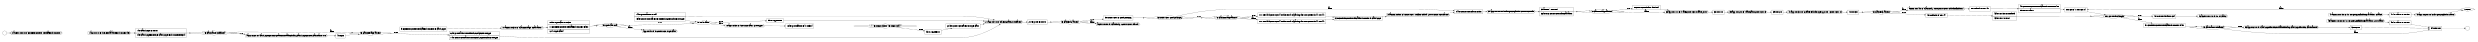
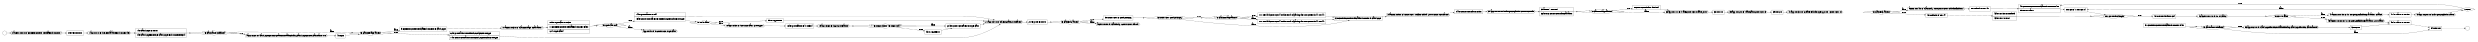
  digraph {
    rankdir=LR
    node [color=black fillcolor=white shape=none style=filled]
    edge [color=black]
    n1 [label=<<font color="black">     <table border="0" cellborder="1" cellspacing="0" cellpadding="10">       <tr><td align="left">49:GLOBAL_context.LexicalEnvironment = lex</td></tr>       <tr><td align="left">59:return status</td></tr>     </table>   </font>> margin=0]
    n2 [label=<<font color="black">     <table border="0" cellborder="1" cellspacing="0" cellpadding="10">       <tr><td align="left">__x16__ = (+ __x16__ 1i)</td></tr>     </table>   </font>> margin=0]
    n3 [label=<<font color="black">(&lt; __x16__ __x15__.length)</font>> shape=diamond]
    n4 [label=<<font color="black">(= ClassBody absent)</font>> shape=diamond]
    n5 [label=<<font color="black">access __x8__ = (ClassBody &quot;ConstructorMethod&quot;)</font>> shape=cds]
    n6 [label=<<font color="black">     <table border="0" cellborder="1" cellspacing="0" cellpadding="10">       <tr><td align="left">let constructor = CONST_empty</td></tr>     </table>   </font>> margin=0]
    n7 [label=<<font color="black">(= constructor CONST_empty)</font>> shape=diamond]
    n8 [label=<<font color="black">47:access __x19__ = (m &quot;PropertyDefinitionEvaluation&quot; F false)</font>> shape=cds]
    n9 [label=<<font color="black">     <table border="0" cellborder="1" cellspacing="0" cellpadding="10">       <tr><td align="left">47:let status = __x19__</td></tr>     </table>   </font>> margin=0]
    n10 [label=<<font color="black">48:app __x20__ = (IsAbruptCompletion status)</font>> shape=cds]
    n11 [label=<<font color="black">     <table border="0" cellborder="1" cellspacing="0" cellpadding="10">       <tr><td align="left">54:return F</td></tr>     </table>   </font>> margin=0]
    n12 [label=" " shape=circle]
    n13 [label=<<font color="black">46:access __x17__ = (m &quot;IsStatic&quot;)</font>> shape=cds]
+   n14 [label=<<font color="black">(= __x17__ false)</font>> shape=diamond]
    n15 [label=<<font color="black">45:access __x18__ = (m &quot;PropertyDefinitionEvaluation&quot; proto false)</font>> shape=cds]
    n16 [label=<<font color="black">     <table border="0" cellborder="1" cellspacing="0" cellpadding="10">       <tr><td align="left">14:let protoParent = null</td></tr>       <tr><td align="left">15:let constructorParent = INTRINSIC_FunctionPrototype</td></tr>     </table>   </font>> margin=0]
    n17 [label=<<font color="black">21:app __x7__ = (ObjectCreate protoParent)</font>> shape=cds]
    n18 [label=<<font color="black">(= __x4__ false)</font>> shape=diamond]
    n19 [label=<<font color="black">     <table border="0" cellborder="1" cellspacing="0" cellpadding="10">       <tr><td align="left">21:let proto = __x7__</td></tr>     </table>   </font>> margin=0]
    n20 [label=<<font color="black">     <table border="0" cellborder="1" cellspacing="0" cellpadding="10">       <tr><td align="left">45:let status = __x18__</td></tr>     </table>   </font>> margin=0]
    n21 [label=<<font color="black">__x20__</font>> shape=diamond]
    n22 [label=<<font color="black">34:access __x9__ = (constructor &quot;DefineMethod&quot; proto constructorParent)</font>> shape=cds]
    n23 [label=<<font color="black">     <table border="0" cellborder="1" cellspacing="0" cellpadding="10">       <tr><td align="left">34:let constructorInfo = __x9__</td></tr>     </table>   </font>> margin=0]
    n24 [label=<<font color="black">35:app __x10__ = (IsAbruptCompletion constructorInfo)</font>> shape=cds]
    n25 [label=<<font color="black">10:access __x3__ = (ClassHeritage &quot;Evaluation&quot;)</font>> shape=cds]
    n26 [label=<<font color="black">     <table border="0" cellborder="1" cellspacing="0" cellpadding="10">       <tr><td align="left">10:let superclass = __x3__</td></tr>       <tr><td align="left">11:GLOBAL_context.LexicalEnvironment = lex</td></tr>       <tr><td align="left">12:[? superclass]</td></tr>     </table>   </font>> margin=0]
    n27 [label=<<font color="black">(= superclass null)</font>> shape=diamond]
    n28 [label=<<font color="black">     <table border="0" cellborder="1" cellspacing="0" cellpadding="10">       <tr><td align="left">F.ConstructorKind = &quot;derived&quot;</td></tr>     </table>   </font>> margin=0]
    n29 [label=<<font color="black">38:app __x11__ = (MakeConstructor F false proto)</font>> shape=cds]
    n30 [label=<<font color="black">     <table border="0" cellborder="1" cellspacing="0" cellpadding="10">       <tr><td align="left">38:__x11__</td></tr>     </table>   </font>> margin=0]
    n31 [label=<<font color="black">(= ClassHeritage absent)</font>> shape=diamond]
    n32 [label=<<font color="black">     <table border="0" cellborder="1" cellspacing="0" cellpadding="10">       <tr><td align="left">6:let protoParent = INTRINSIC_ObjectPrototype</td></tr>       <tr><td align="left">7:let constructorParent = INTRINSIC_FunctionPrototype</td></tr>     </table>   </font>> margin=0]
    n33 [label=<<font color="black">     <table border="0" cellborder="1" cellspacing="0" cellpadding="10">       <tr><td align="left">9:GLOBAL_context.LexicalEnvironment = classScope</td></tr>     </table>   </font>> margin=0]
    n34 [label=<<font color="black">     <table border="0" cellborder="1" cellspacing="0" cellpadding="10">       <tr><td align="left">53:__x21__</td></tr>     </table>   </font>> margin=0]
    n35 [label=<<font color="black">(! (|| (= __x6__ Object) (= __x6__ Null)))</font>> shape=diamond]
    n36 [label=<<font color="black">     <table border="0" cellborder="1" cellspacing="0" cellpadding="10">       <tr><td align="left">20:let constructorParent = superclass</td></tr>     </table>   </font>> margin=0]
    n37 [label=<<font color="black">     <table border="0" cellborder="1" cellspacing="0" cellpadding="10">       <tr><td align="left">throw TypeError</td></tr>     </table>   </font>> margin=0]
    n38 [label=<<font color="black">app __x4__ = (IsConstructor superclass)</font>> shape=cds]
    n39 [label=<<font color="black">18:app __x5__ = (Get superclass &quot;prototype&quot;)</font>> shape=cds]
    n40 [label=<<font color="black">     <table border="0" cellborder="1" cellspacing="0" cellpadding="10">       <tr><td align="left">throw TypeError</td></tr>     </table>   </font>> margin=0]
    n41 [label=<<font color="black">     <table border="0" cellborder="1" cellspacing="0" cellpadding="10">       <tr><td align="left">35:assert (! __x10__)</td></tr>       <tr><td align="left">36:let F = constructorInfo.Evaluation</td></tr>     </table>   </font>> margin=0]
    n42 [label=<<font color="black">39:app __x12__ = (MakeClassConstructor F)</font>> shape=cds]
    n43 [label=<<font color="black">     <table border="0" cellborder="1" cellspacing="0" cellpadding="10">       <tr><td align="left">39:__x12__</td></tr>     </table>   </font>> margin=0]
    n44 [label=<<font color="black">40:app __x13__ = (CreateMethodProperty proto &quot;constructor&quot; F)</font>> shape=cds]
    n45 [label=<<font color="black">     <table border="0" cellborder="1" cellspacing="0" cellpadding="10">       <tr><td align="left">51:GLOBAL_context.LexicalEnvironment = lex</td></tr>     </table>   </font>> margin=0]
    n46 [label=<<font color="black">(! (= className undefined))</font>> shape=diamond]
    n47 [label=<<font color="black">53:app __x21__ = (classScopeEnvRec.InitializeBinding classScopeEnvRec className F)</font>> shape=cds]
    n48 [label=<<font color="black">     <table border="0" cellborder="1" cellspacing="0" cellpadding="10">       <tr><td align="left">1:let classScope = __x1__</td></tr>       <tr><td align="left">2:let classScopeEnvRec = classScope.EnvironmentRecord</td></tr>     </table>   </font>> margin=0]
    n49 [label=<<font color="black">(! (= className undefined))</font>> shape=diamond]
    n50 [label=<<font color="black">4:app __x2__ = (classScopeEnvRec.CreateImmutableBinding classScopeEnvRec className true)</font>> shape=cds]
    n51 [label=<<font color="black">(= ClassBody absent)</font>> shape=diamond]
    n52 [label=<<font color="black">     <table border="0" cellborder="1" cellspacing="0" cellpadding="10">       <tr><td align="left">let methods = (new [])</td></tr>     </table>   </font>> margin=0]
    n53 [label=<<font color="black">access __x14__ = (ClassBody &quot;NonConstructorMethodDefinitions&quot;)</font>> shape=cds]
    n54 [label=<<font color="black">     <table border="0" cellborder="1" cellspacing="0" cellpadding="10">       <tr><td align="left">43:let __x15__ = methods</td></tr>       <tr><td align="left">43:let __x17__ = 0i</td></tr>     </table>   </font>> margin=0]
    n55 [label=<<font color="black">     <table border="0" cellborder="1" cellspacing="0" cellpadding="10">       <tr><td align="left">let methods = __x14__</td></tr>     </table>   </font>> margin=0]
    n56 [label=<<font color="black">     <table border="0" cellborder="1" cellspacing="0" cellpadding="10">       <tr><td align="left">??? &quot;Let id:{constructor} be the result of parsing the source text in:{} out:{}&quot;</td></tr>     </table>   </font>> margin=0]
    n57 [label=<<font color="black">     <table border="0" cellborder="1" cellspacing="0" cellpadding="10">       <tr><td align="left">33:GLOBAL_context.LexicalEnvironment = classScope</td></tr>     </table>   </font>> margin=0]
    n58 [label=<<font color="black">     <table border="0" cellborder="1" cellspacing="0" cellpadding="10">       <tr><td align="left">let m = __x15__[__x16__]</td></tr>     </table>   </font>> margin=0]
-   n59 [label=<<font color="black">     <table border="0" cellborder="1" cellspacing="0" cellpadding="10">       <tr><td align="left">40:__x13__</td></tr>     </table>   </font>> margin=0]
    n60 [label=<<font color="black">(! (= ClassHeritage absent))</font>> shape=diamond]
    n61 [label=<<font color="black">     <table border="0" cellborder="1" cellspacing="0" cellpadding="10">       <tr><td align="left">4:__x2__</td></tr>     </table>   </font>> margin=0]
+   n62 [label=<<font color="black">     <table border="0" cellborder="1" cellspacing="0" cellpadding="10">       <tr><td align="left">0:let lex = __x0__</td></tr>     </table>   </font>> margin=0]
    n63 [label=<<font color="black">1:app __x1__ = (NewDeclarativeEnvironment lex)</font>> shape=cds]
    n64 [label=<<font color="black">(! (= ClassHeritage absent))</font>> shape=diamond]
+   n65 [label=<<font color="black">19:app __x6__ = (Type protoParent)</font>> shape=cds]
    n66 [label=<<font color="black">     <table border="0" cellborder="1" cellspacing="0" cellpadding="10">       <tr><td align="left">??? &quot;Let id:{constructor} be the result of parsing the source text in:{} out:{}&quot;</td></tr>     </table>   </font>> margin=0]
    n67 [label=<<font color="black">0:access __x0__ = (GLOBAL_context &quot;LexicalEnvironment&quot;)</font>> shape=cds]
    n68 [label=<<font color="black">     <table border="0" cellborder="1" cellspacing="0" cellpadding="10">       <tr><td align="left">18:let protoParent = [? __x5__]</td></tr>     </table>   </font>> margin=0]
    n69 [label=" " shape=circle]
    n1 -> n2
    n2 -> n3
-   n3 -> n45 [label=<<font color="black">false</font>>]
    n3 -> n58 [label=<<font color="black">true</font>>]
    n4 -> n5 [label=<<font color="black">false</font>>]
    n4 -> n6 [label=<<font color="black">true</font>>]
    n6 -> n7
-   n7 -> n23 [label=<<font color="black">false</font>>]
+   n7 -> n57 [label=<<font color="black">false</font>>]
    n7 -> n60 [label=<<font color="black">true</font>>]
    n8 -> n9
    n9 -> n10
    n10 -> n21
    n11 -> n12
+   n13 -> n14
+   n14 -> n8 [label=<<font color="black">false</font>>]
+   n14 -> n15 [label=<<font color="black">true</font>>]
    n15 -> n20
    n16 -> n17
    n16 -> n18
    n17 -> n19
    n18 -> n39 [label=<<font color="black">false</font>>]
    n18 -> n40 [label=<<font color="black">true</font>>]
    n19 -> n4
    n20 -> n11
+   n21 -> n1 [label=<<font color="black">true</font>>]
    n21 -> n2 [label=<<font color="black">false</font>>]
    n22 -> n23
    n23 -> n24
    n24 -> n41
    n25 -> n26
    n26 -> n27
-   n27 -> n18 [label=<<font color="black">true</font>>]
+   n27 -> n16 [label=<<font color="black">true</font>>]
    n27 -> n38 [label=<<font color="black">false</font>>]
    n28 -> n29
    n29 -> n30
    n30 -> n42
    n31 -> n32 [label=<<font color="black">true</font>>]
+   n31 -> n33 [label=<<font color="black">false</font>>]
    n32 -> n17
    n33 -> n25
-   n34 -> n11
+   n34 -> n20
+   n35 -> n36 [label=<<font color="black">false</font>>]
    n35 -> n37 [label=<<font color="black">true</font>>]
    n36 -> n17
    n37 -> n36
    n39 -> n68
    n40 -> n17
    n41 -> n64
    n42 -> n43
    n43 -> n44
-   n44 -> n59
    n45 -> n46
    n46 -> n11 [label=<<font color="black">false</font>>]
    n46 -> n47 [label=<<font color="black">true</font>>]
    n47 -> n34
    n48 -> n49
    n49 -> n31 [label=<<font color="black">false</font>>]
    n49 -> n50 [label=<<font color="black">true</font>>]
    n50 -> n61
    n51 -> n52 [label=<<font color="black">true</font>>]
    n51 -> n53 [label=<<font color="black">false</font>>]
    n52 -> n54
    n53 -> n55
    n54 -> n3
    n55 -> n1
    n56 -> n57
    n57 -> n22
    n58 -> n13
-   n59 -> n51
    n60 -> n56 [label=<<font color="black">true</font>>]
    n60 -> n66 [label=<<font color="black">false</font>>]
    n61 -> n31
+   n62 -> n63
    n63 -> n48
    n64 -> n28 [label=<<font color="black">true</font>>]
    n64 -> n29 [label=<<font color="black">false</font>>]
+   n65 -> n35
    n66 -> n57
+   n67 -> n62
+   n68 -> n65
    n69 -> n67
  }
